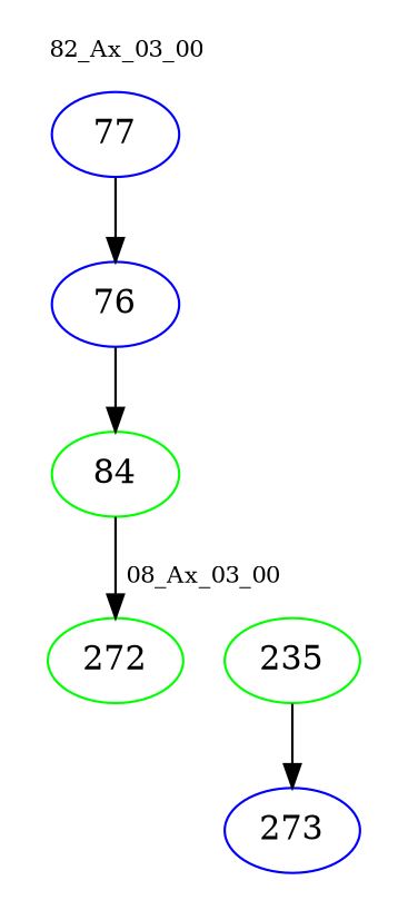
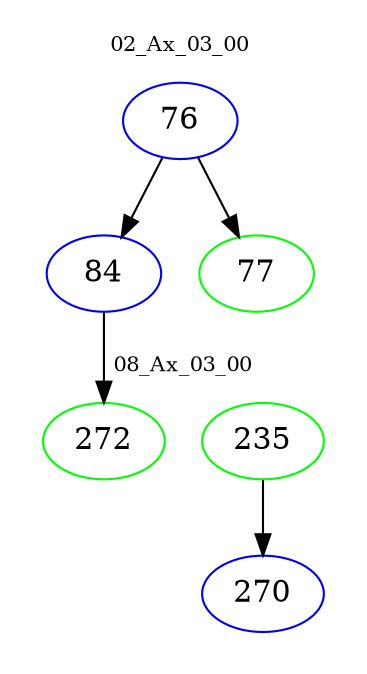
  digraph {
    node [color=green]
    edge [color=black]
    n1 [label=235]
-   n2 [color=blue label=273]
+   n2 [color=blue label=270]
    n3 [label=272]
    n4 [color=blue label=76]
-   n5 [label=84]
-   n6 [color=blue label=77]
+   n5 [color=blue label=84]
+   n6 [label=77]
    subgraph cluster_1 {
      color=white
      fontsize=10
      label="08_Ax_03_00"
      n1
      n2
      n3
    }
    subgraph cluster_2 {
      color=white
      fontsize=10
-     label="82_Ax_03_00"
+     label="02_Ax_03_00"
      n4
      n5
      n6
    }
    n1 -> n2
    n4 -> n5
-   n6 -> n4
+   n4 -> n6
    n5 -> n3
  }
